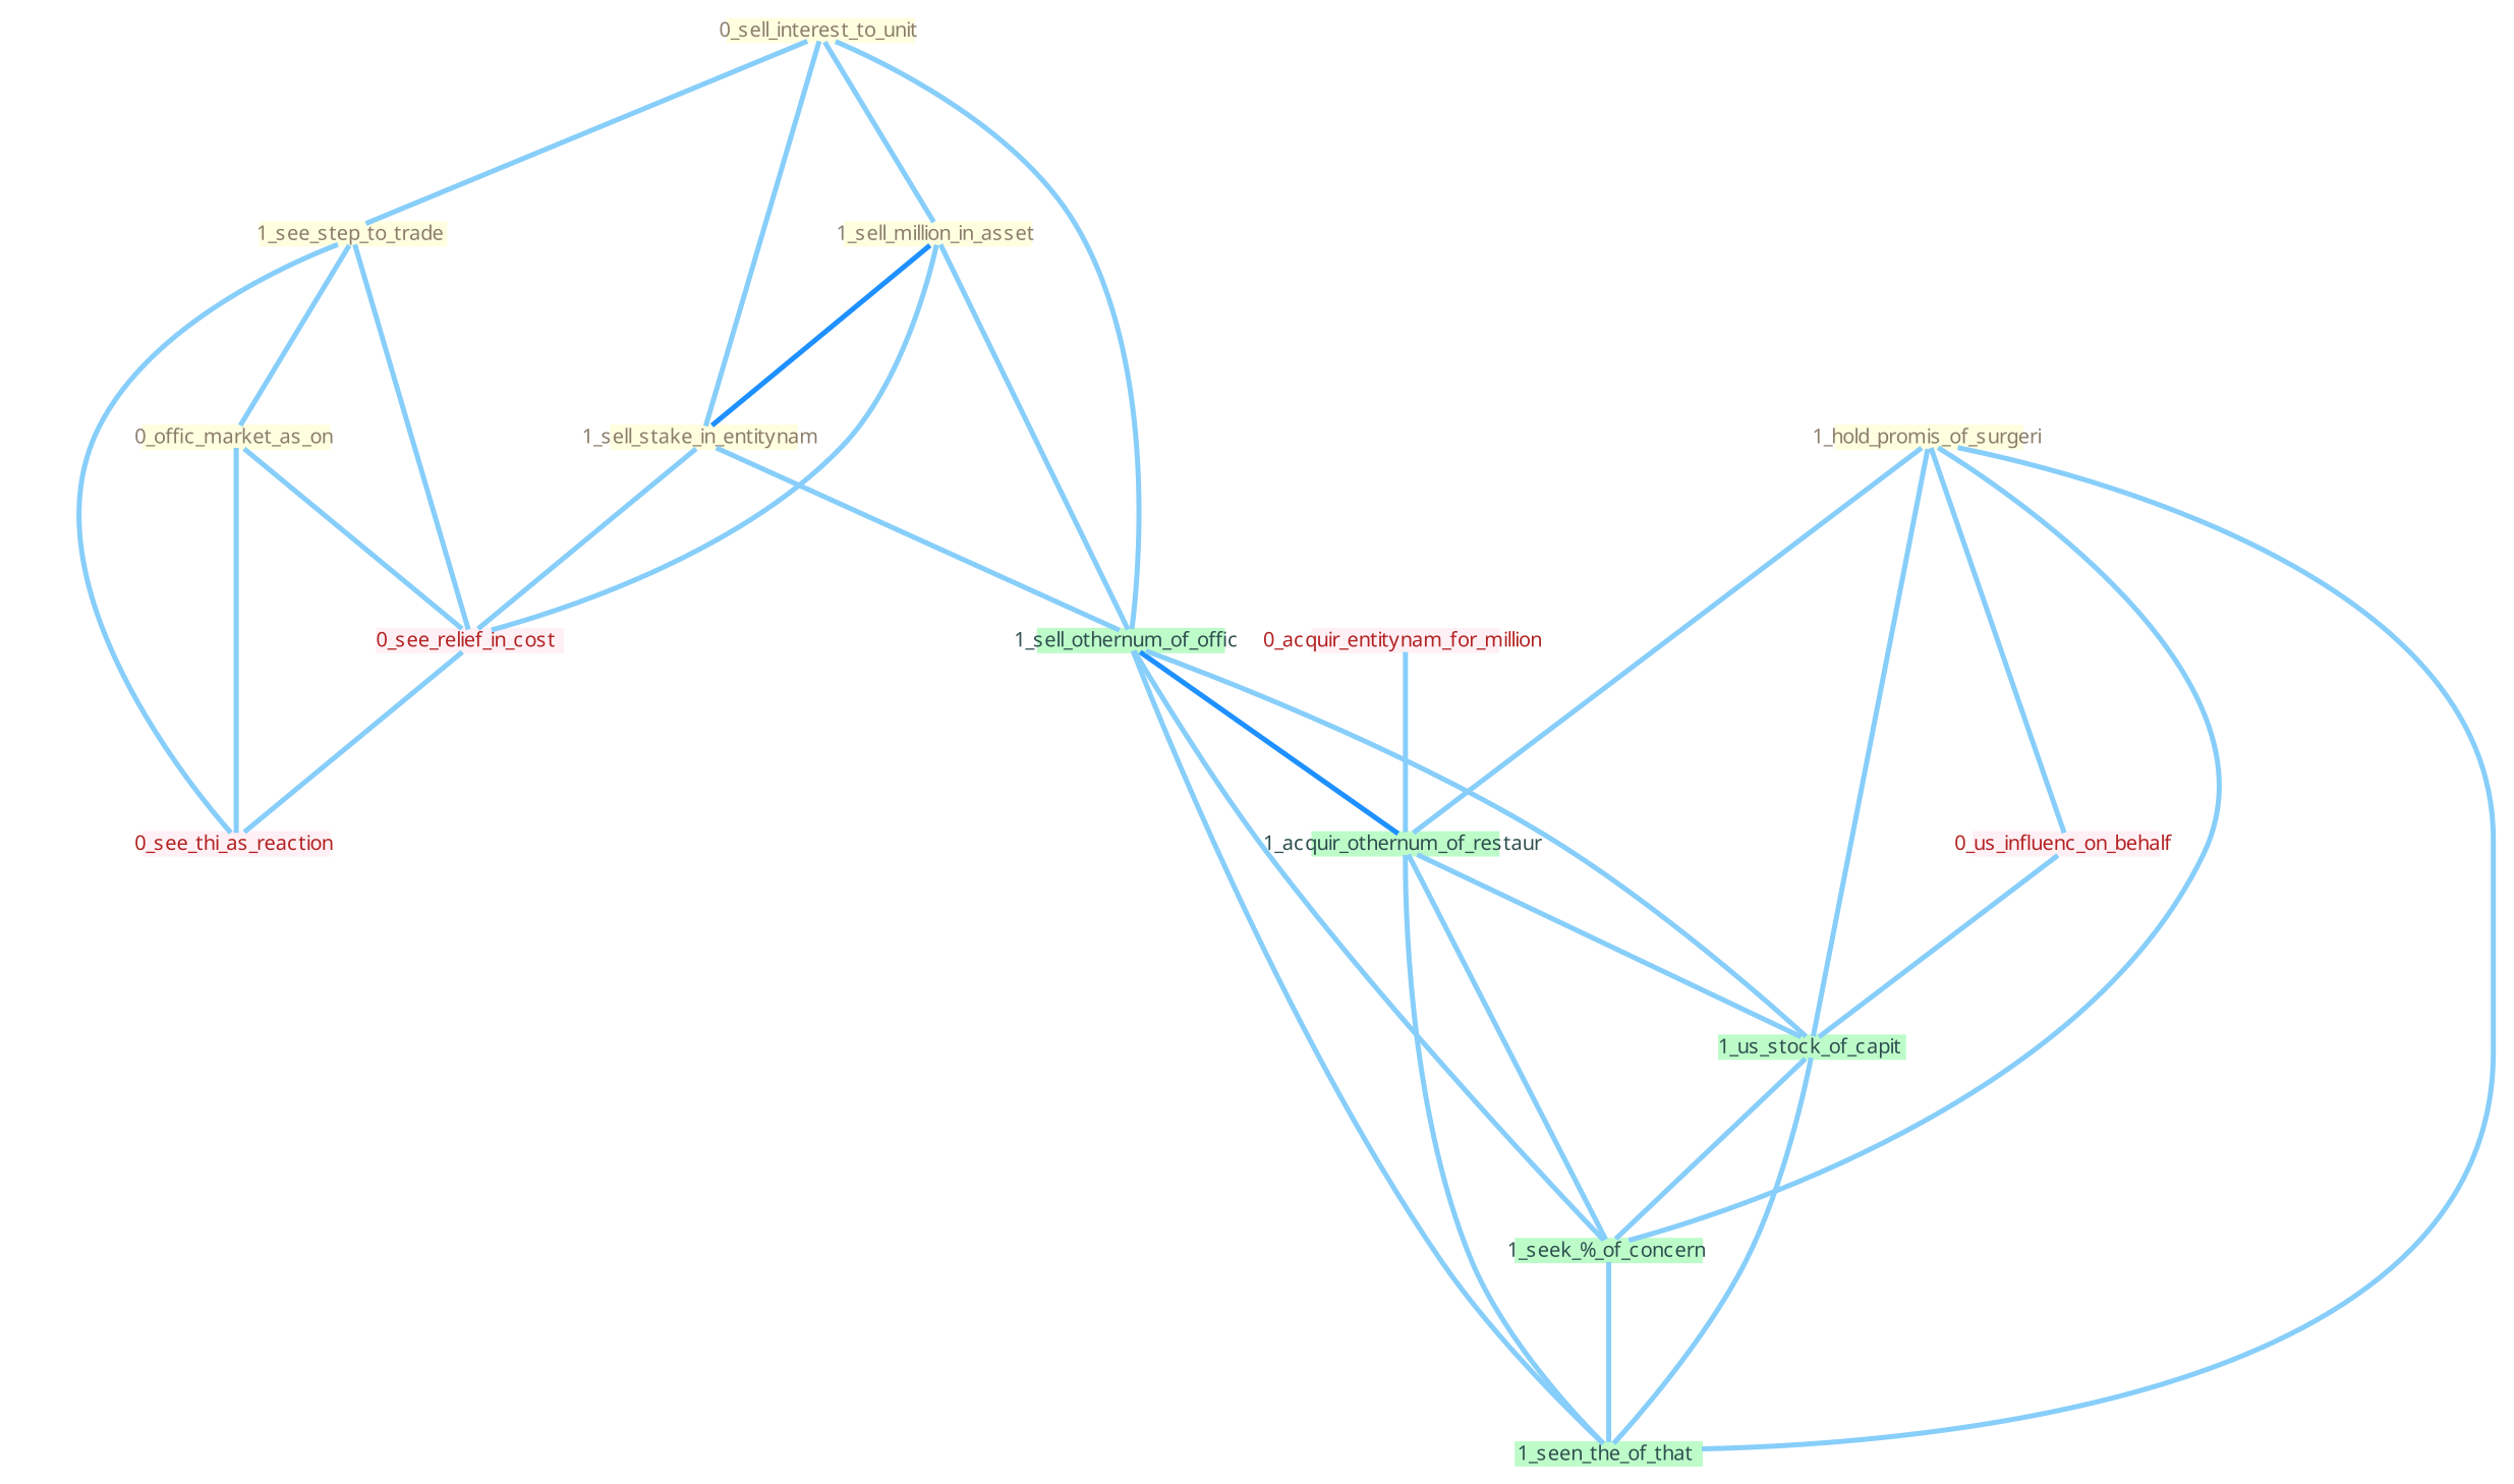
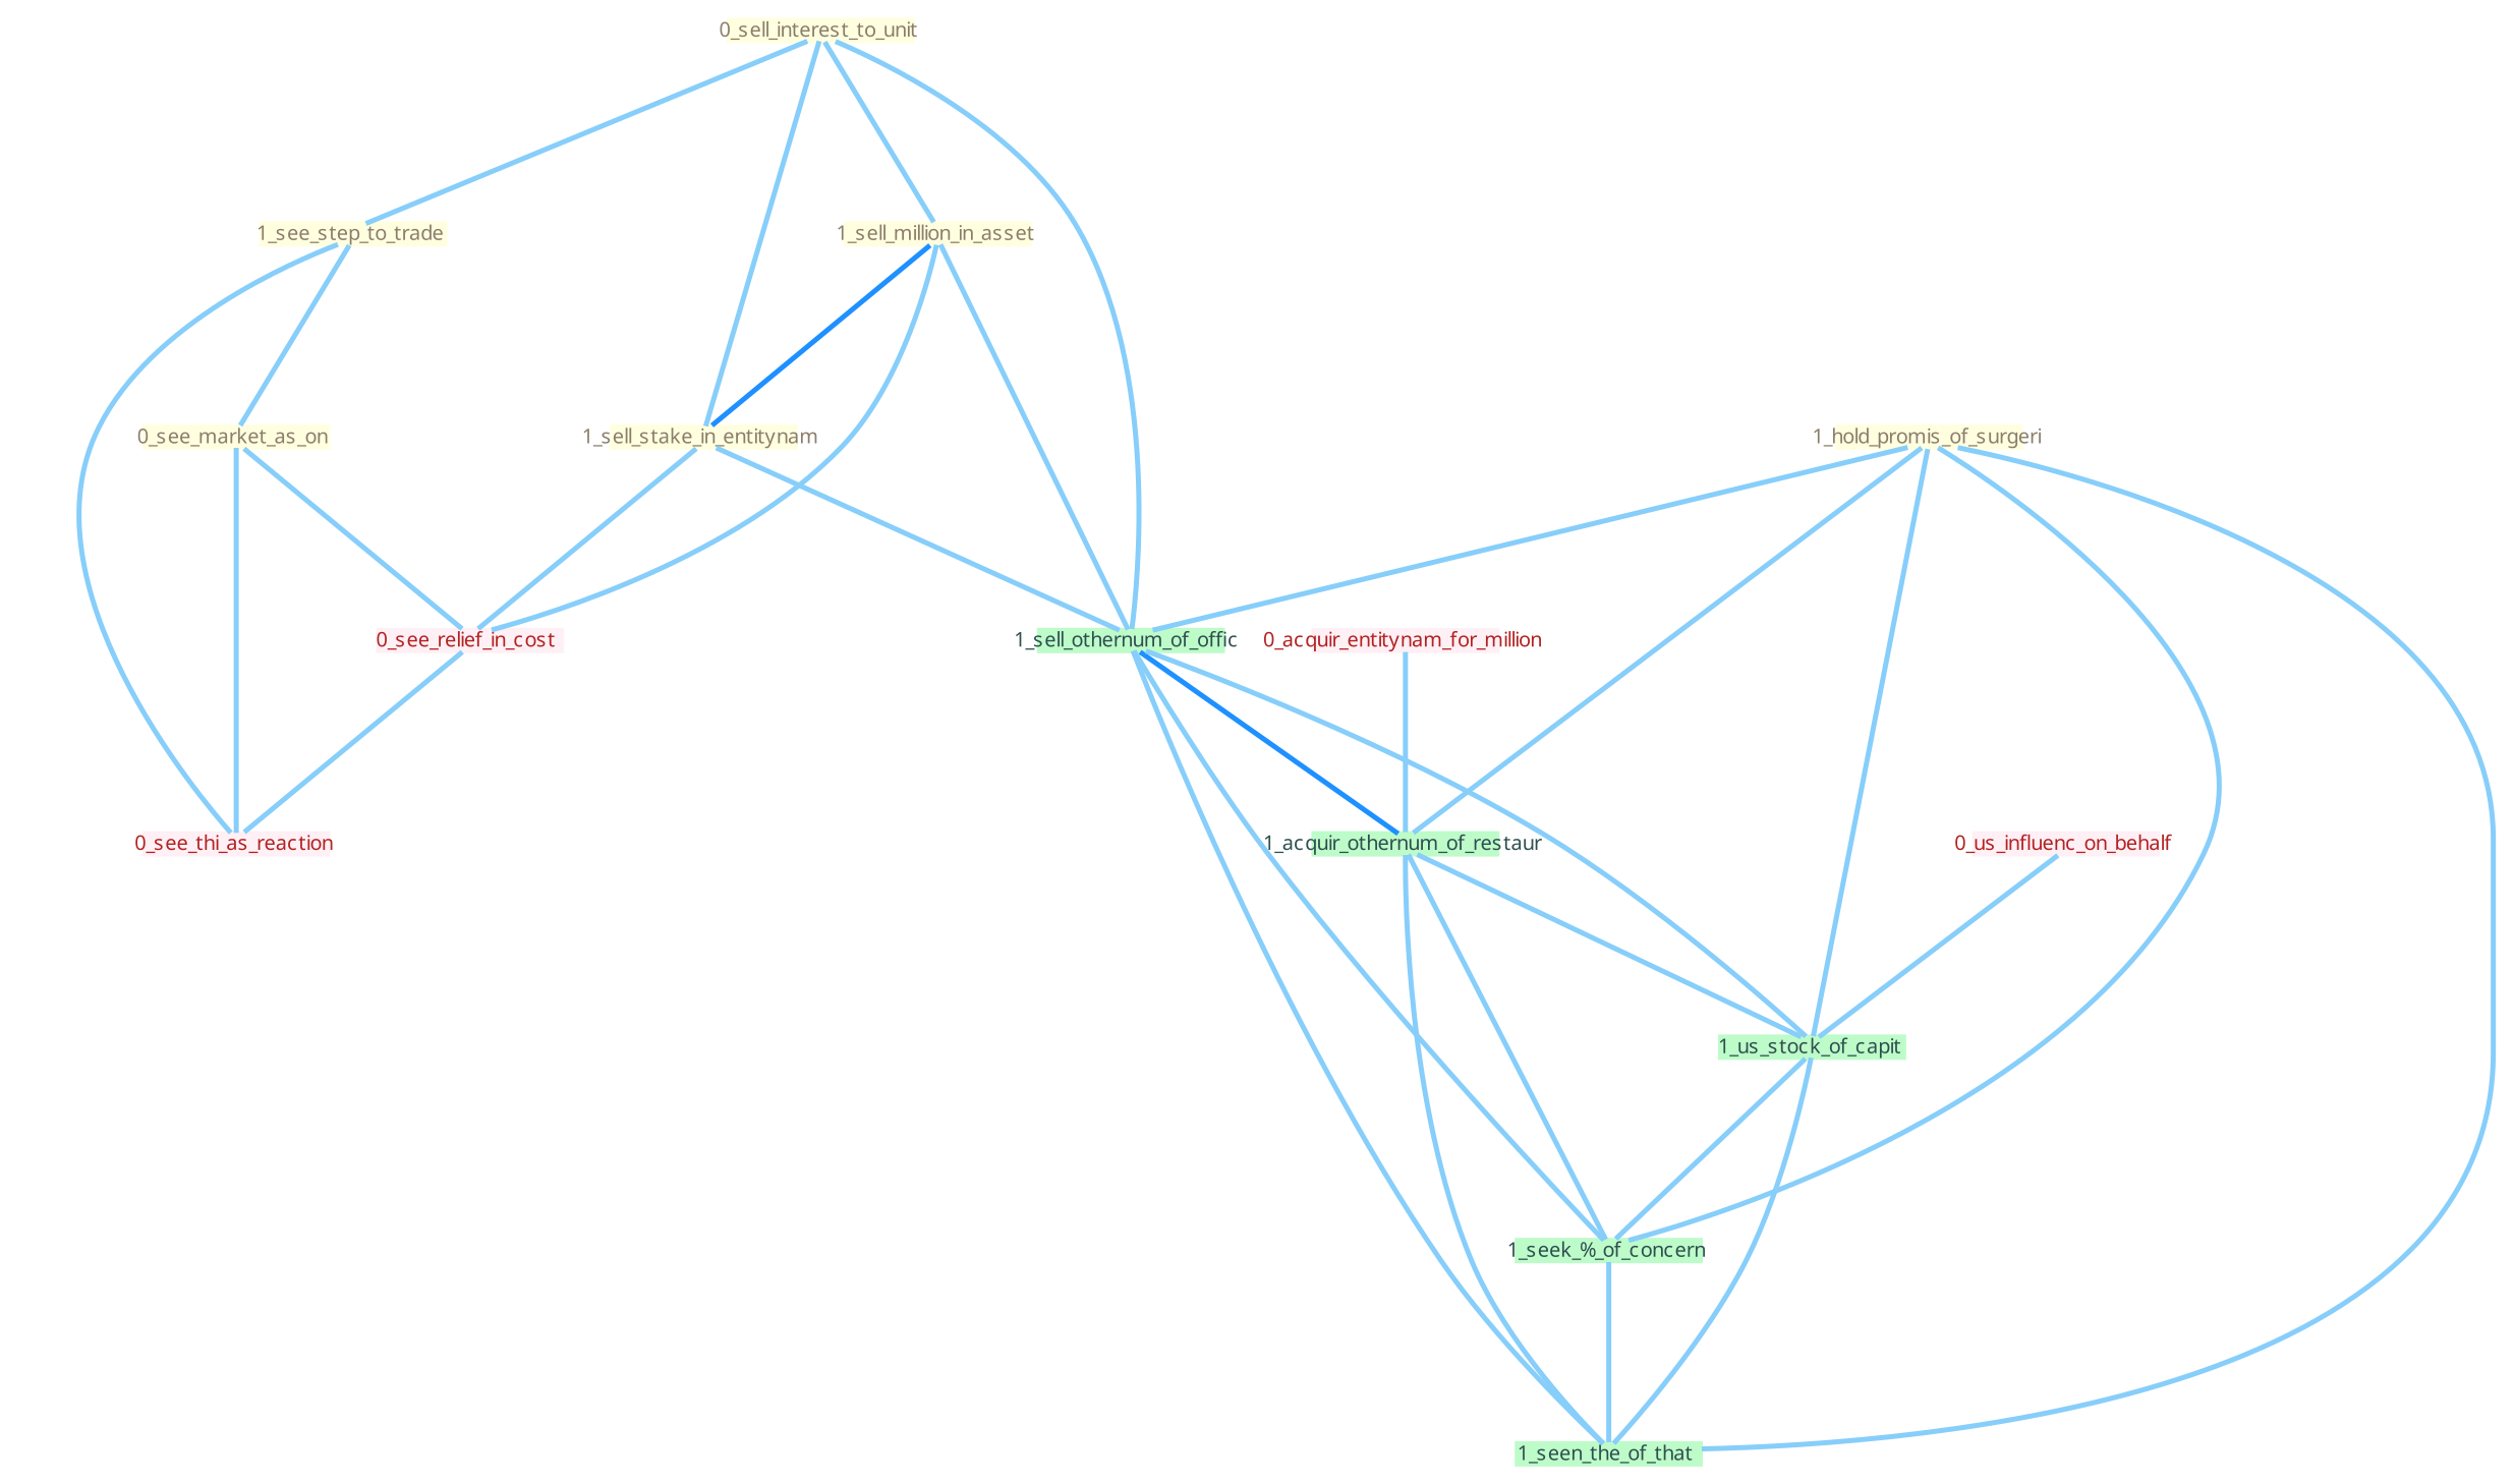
  graph {
    fontname="Noto Sans"
    node [color="#ffffe0" fixedsize=true fontcolor="#8b7d6b" fontname="Noto Sans" fontsize=4 shape=polygon style=filled]
    edge [color="#87cefa" fontname="Noto Sans" w=1]
    "0_sell_interest_to_unit " [height=.06 width=.5]
    "1_hold_promis_of_surgeri " [height=.06 width=.5]
    "1_sell_million_in_asset " [height=.06 width=.5]
    "1_see_step_to_trade " [height=.06 width=.5]
-   "0_see_market_as_on " [height=.06 width=.5 label="0_offic_market_as_on"]
+   "0_see_market_as_on " [height=.06 width=.5]
    "1_sell_stake_in_entitynam " [height=.06 width=.5]
    "0_acquir_entitynam_for_million " [color="#fff0f5" fontcolor="#b22222" height=.06 width=.5]
    "0_us_influenc_on_behalf " [color="#fff0f5" fontcolor="#b22222" height=.06 width=.5]
    "0_see_relief_in_cost " [color="#fff0f5" fontcolor="#b22222" height=.06 width=.5]
    "0_see_thi_as_reaction " [color="#fff0f5" fontcolor="#b22222" height=.06 width=.5]
    "1_sell_othernum_of_offic " [color="#BDFCC9" fontcolor="#2f4f4f" height=.06 width=.5]
    "1_acquir_othernum_of_restaur " [color="#BDFCC9" fontcolor="#2f4f4f" height=.06 width=.5]
    "1_us_stock_of_capit " [color="#BDFCC9" fontcolor="#2f4f4f" height=.06 width=.5]
    "1_seek_%_of_concern " [color="#BDFCC9" fontcolor="#2f4f4f" height=.06 width=.5]
    "1_seen_the_of_that " [color="#BDFCC9" fontcolor="#2f4f4f" height=.06 width=.5]
    subgraph sub_1 {
      "0_sell_interest_to_unit "
      "1_hold_promis_of_surgeri "
      "1_sell_million_in_asset "
      "1_see_step_to_trade "
      "0_see_market_as_on "
      "1_sell_stake_in_entitynam "
    }
    subgraph sub_2 {
      "0_acquir_entitynam_for_million "
      "0_us_influenc_on_behalf "
      "0_see_relief_in_cost "
      "0_see_thi_as_reaction "
    }
    "0_sell_interest_to_unit " -- "1_sell_million_in_asset "
    "0_sell_interest_to_unit " -- "1_see_step_to_trade "
    "0_sell_interest_to_unit " -- "1_sell_stake_in_entitynam "
    "0_sell_interest_to_unit " -- "1_sell_othernum_of_offic "
-   "1_hold_promis_of_surgeri " -- "0_us_influenc_on_behalf "
+   "1_hold_promis_of_surgeri " -- "1_sell_othernum_of_offic "
    "1_hold_promis_of_surgeri " -- "1_acquir_othernum_of_restaur "
    "1_hold_promis_of_surgeri " -- "1_us_stock_of_capit "
    "1_hold_promis_of_surgeri " -- "1_seek_%_of_concern "
    "1_hold_promis_of_surgeri " -- "1_seen_the_of_that "
    "1_sell_million_in_asset " -- "1_sell_stake_in_entitynam " [color="#1e90ff" w=2]
    "1_sell_million_in_asset " -- "0_see_relief_in_cost "
    "1_sell_million_in_asset " -- "1_sell_othernum_of_offic "
    "1_see_step_to_trade " -- "0_see_market_as_on "
-   "1_see_step_to_trade " -- "0_see_relief_in_cost "
    "1_see_step_to_trade " -- "0_see_thi_as_reaction "
    "0_see_market_as_on " -- "0_see_relief_in_cost "
    "0_see_market_as_on " -- "0_see_thi_as_reaction " [w=2]
    "1_sell_stake_in_entitynam " -- "0_see_relief_in_cost "
    "1_sell_stake_in_entitynam " -- "1_sell_othernum_of_offic "
    "0_acquir_entitynam_for_million " -- "1_acquir_othernum_of_restaur "
    "0_us_influenc_on_behalf " -- "1_us_stock_of_capit "
    "0_see_relief_in_cost " -- "0_see_thi_as_reaction "
    "1_sell_othernum_of_offic " -- "1_acquir_othernum_of_restaur " [color="#1e90ff" w=2]
    "1_sell_othernum_of_offic " -- "1_us_stock_of_capit "
    "1_sell_othernum_of_offic " -- "1_seek_%_of_concern "
    "1_sell_othernum_of_offic " -- "1_seen_the_of_that "
    "1_acquir_othernum_of_restaur " -- "1_us_stock_of_capit "
    "1_acquir_othernum_of_restaur " -- "1_seek_%_of_concern "
    "1_acquir_othernum_of_restaur " -- "1_seen_the_of_that "
    "1_us_stock_of_capit " -- "1_seek_%_of_concern "
    "1_us_stock_of_capit " -- "1_seen_the_of_that "
    "1_seek_%_of_concern " -- "1_seen_the_of_that "
  }
